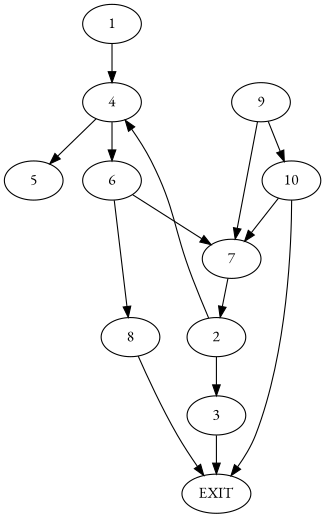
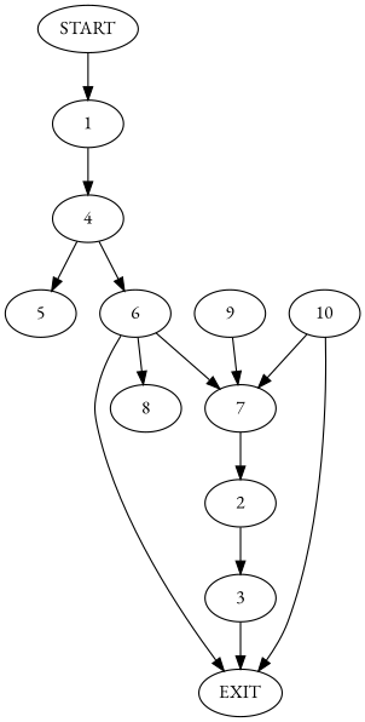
  digraph {
    fontname="EB Garamond"
    node [fontname="EB Garamond"]
    edge [fontname="EB Garamond"]
+   n1 [label=START]
    1
    4
    n4 [label=EXIT]
    2
    3
    5
    6
    7
    8
    9
    10
+   n1 -> 1
    1 -> 4
    4 -> 5
    4 -> 6
-   2 -> 4
    2 -> 3
    3 -> n4
    6 -> 7
    6 -> 8
    7 -> 2
-   8 -> n4
+   6 -> n4
    9 -> 7
-   9 -> 10
    10 -> n4
    10 -> 7
  }
